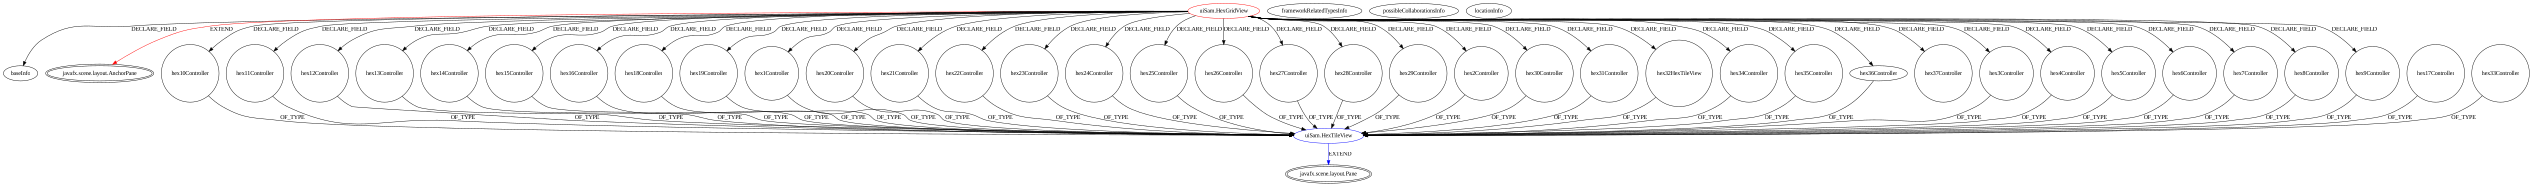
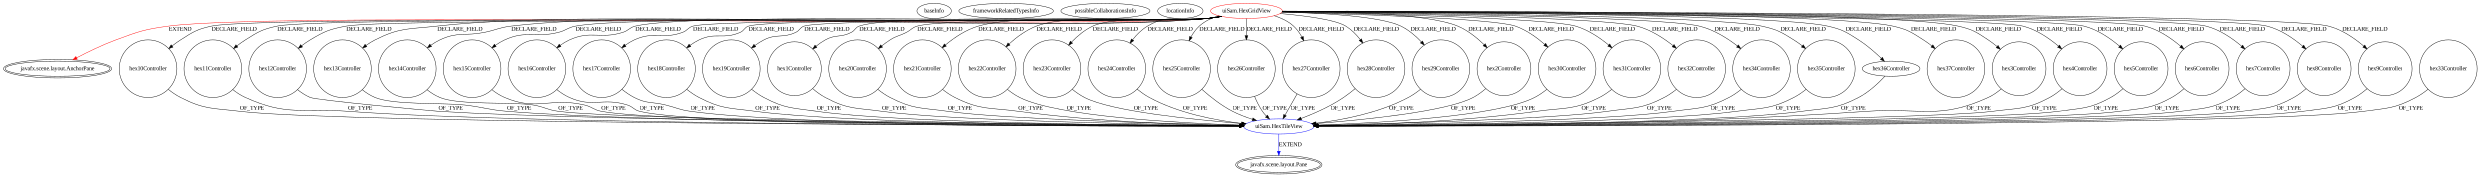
  digraph {
    fontname="Liberation Serif"
    node [fontname="Liberation Serif" isFrameworkType=false vertexType=FIELD_DECLARATION shape=circle]
    edge [fontname="Liberation Serif"]
    baseInfo [category=extension_graph graphId=3948 isAnonymous=false possibleRelation=true isFrameworkType="" vertexType="" shape=""]
    frameworkRelatedTypesInfo [0="javafx.scene.layout.AnchorPane" isFrameworkType="" vertexType="" shape=""]
    possibleCollaborationsInfo [0="3948~FIELD_DECLARATION-FIELD_DECLARATION-FIELD_DECLARATION-FIELD_DECLARATION-FIELD_DECLARATION-FIELD_DECLARATION-FIELD_DECLARATION-FIELD_DECLARATION-FIELD_DECLARATION-FIELD_DECLARATION-FIELD_DECLARATION-FIELD_DECLARATION-FIELD_DECLARATION-FIELD_DECLARATION-FIELD_DECLARATION-FIELD_DECLARATION-FIELD_DECLARATION-FIELD_DECLARATION-FIELD_DECLARATION-FIELD_DECLARATION-FIELD_DECLARATION-FIELD_DECLARATION-FIELD_DECLARATION-FIELD_DECLARATION-FIELD_DECLARATION-FIELD_DECLARATION-FIELD_DECLARATION-FIELD_DECLARATION-FIELD_DECLARATION-FIELD_DECLARATION-FIELD_DECLARATION-FIELD_DECLARATION-FIELD_DECLARATION-FIELD_DECLARATION-FIELD_DECLARATION-FIELD_DECLARATION-FIELD_DECLARATION-~javafx.scene.layout.AnchorPane ~javafx.scene.layout.Pane ~false~false" isFrameworkType="" vertexType="" shape=""]
    locationInfo [contextSignature=HexGridView filePath="/prashker-KingsSGF/KingsSGF-master/src/uiSam/HexGridView.java" graphId=3948 projectName="prashker-KingsSGF" isFrameworkType="" vertexType="" shape=""]
    n5 [color=red label="uiSam.HexGridView" vertexType=ROOT_CLIENT_CLASS_DECLARATION shape=""]
    n6 [isFrameworkType=true label="javafx.scene.layout.AnchorPane" peripheries=2 vertexType=FRAMEWORK_CLASS_TYPE shape=""]
    n7 [label=hex10Controller]
    n8 [label=hex11Controller]
    n9 [label=hex12Controller]
    n10 [label=hex13Controller]
    n11 [label=hex14Controller]
    n12 [label=hex15Controller]
    n13 [label=hex16Controller]
    n14 [label=hex17Controller]
    n15 [label=hex18Controller]
    n16 [label=hex19Controller]
    n17 [label=hex1Controller]
    n18 [label=hex20Controller]
    n19 [label=hex21Controller]
    n20 [label=hex22Controller]
    n21 [label=hex23Controller]
    n22 [label=hex24Controller]
    n23 [label=hex25Controller]
    n24 [label=hex26Controller]
    n25 [label=hex27Controller]
    n26 [label=hex28Controller]
    n27 [label=hex29Controller]
    n28 [label=hex2Controller]
    n29 [label=hex30Controller]
    n30 [label=hex31Controller]
-   n31 [label=hex32HexTileView]
+   n31 [label=hex32Controller]
    n32 [label=hex34Controller]
    n33 [label=hex35Controller]
    n34 [label=hex36Controller shape=ellipse]
    n35 [label=hex37Controller]
    n36 [label=hex3Controller]
    n37 [label=hex4Controller]
    n38 [label=hex5Controller]
    n39 [label=hex6Controller]
    n40 [label=hex7Controller]
    n41 [label=hex8Controller]
    n42 [label=hex9Controller]
    n43 [color=blue label="uiSam.HexTileView" vertexType=REFERENCE_CLIENT_CLASS_DECLARATION shape=""]
    n44 [label=hex33Controller]
    n45 [isFrameworkType=true label="javafx.scene.layout.Pane" peripheries=2 vertexType=FRAMEWORK_CLASS_TYPE shape=""]
    n5 -> n6 [color=red label=EXTEND]
    n5 -> n7 [label=DECLARE_FIELD]
    n5 -> n8 [label=DECLARE_FIELD]
    n5 -> n9 [label=DECLARE_FIELD]
    n5 -> n10 [label=DECLARE_FIELD]
    n5 -> n11 [label=DECLARE_FIELD]
    n5 -> n12 [label=DECLARE_FIELD]
    n5 -> n13 [label=DECLARE_FIELD]
-   n5 -> baseInfo [label=DECLARE_FIELD]
+   n5 -> n14 [label=DECLARE_FIELD]
    n5 -> n15 [label=DECLARE_FIELD]
    n5 -> n16 [label=DECLARE_FIELD]
    n5 -> n17 [label=DECLARE_FIELD]
    n5 -> n18 [label=DECLARE_FIELD]
    n5 -> n19 [label=DECLARE_FIELD]
    n5 -> n20 [label=DECLARE_FIELD]
    n5 -> n21 [label=DECLARE_FIELD]
    n5 -> n22 [label=DECLARE_FIELD]
    n5 -> n23 [label=DECLARE_FIELD]
    n5 -> n24 [label=DECLARE_FIELD]
    n5 -> n25 [label=DECLARE_FIELD]
    n5 -> n26 [label=DECLARE_FIELD]
    n5 -> n27 [label=DECLARE_FIELD]
    n5 -> n28 [label=DECLARE_FIELD]
    n5 -> n29 [label=DECLARE_FIELD]
    n5 -> n30 [label=DECLARE_FIELD]
    n5 -> n31 [label=DECLARE_FIELD]
    n5 -> n32 [label=DECLARE_FIELD]
    n5 -> n33 [label=DECLARE_FIELD]
    n5 -> n34 [label=DECLARE_FIELD]
    n5 -> n35 [label=DECLARE_FIELD]
    n5 -> n36 [label=DECLARE_FIELD]
    n5 -> n37 [label=DECLARE_FIELD]
    n5 -> n38 [label=DECLARE_FIELD]
    n5 -> n39 [label=DECLARE_FIELD]
    n5 -> n40 [label=DECLARE_FIELD]
    n5 -> n41 [label=DECLARE_FIELD]
    n5 -> n42 [label=DECLARE_FIELD]
    n7 -> n43 [label=OF_TYPE]
    n8 -> n43 [label=OF_TYPE]
    n9 -> n43 [label=OF_TYPE]
    n10 -> n43 [label=OF_TYPE]
    n11 -> n43 [label=OF_TYPE]
    n12 -> n43 [label=OF_TYPE]
    n13 -> n43 [label=OF_TYPE]
    n14 -> n43 [label=OF_TYPE]
    n15 -> n43 [label=OF_TYPE]
    n16 -> n43 [label=OF_TYPE]
    n17 -> n43 [label=OF_TYPE]
    n18 -> n43 [label=OF_TYPE]
    n19 -> n43 [label=OF_TYPE]
    n20 -> n43 [label=OF_TYPE]
    n21 -> n43 [label=OF_TYPE]
    n22 -> n43 [label=OF_TYPE]
    n23 -> n43 [label=OF_TYPE]
    n24 -> n43 [label=OF_TYPE]
    n25 -> n43 [label=OF_TYPE]
    n26 -> n43 [label=OF_TYPE]
    n27 -> n43 [label=OF_TYPE]
    n28 -> n43 [label=OF_TYPE]
    n29 -> n43 [label=OF_TYPE]
    n30 -> n43 [label=OF_TYPE]
    n31 -> n43 [label=OF_TYPE]
    n32 -> n43 [label=OF_TYPE]
    n33 -> n43 [label=OF_TYPE]
    n34 -> n43 [label=OF_TYPE]
    n36 -> n43 [label=OF_TYPE]
    n37 -> n43 [label=OF_TYPE]
    n38 -> n43 [label=OF_TYPE]
    n39 -> n43 [label=OF_TYPE]
    n40 -> n43 [label=OF_TYPE]
    n41 -> n43 [label=OF_TYPE]
    n42 -> n43 [label=OF_TYPE]
    n43 -> n45 [color=blue label=EXTEND]
    n44 -> n43 [label=OF_TYPE]
  }
